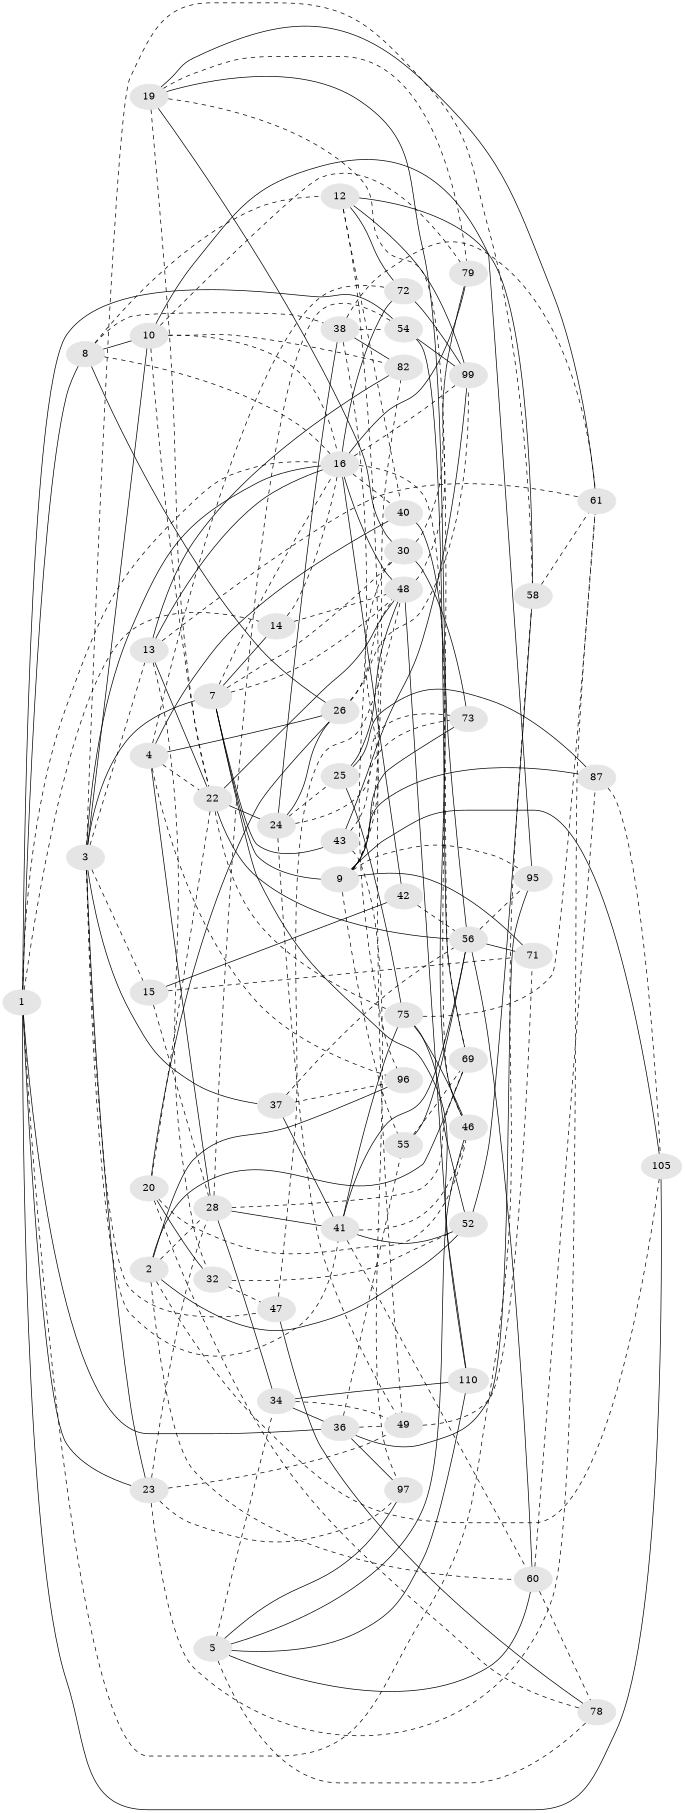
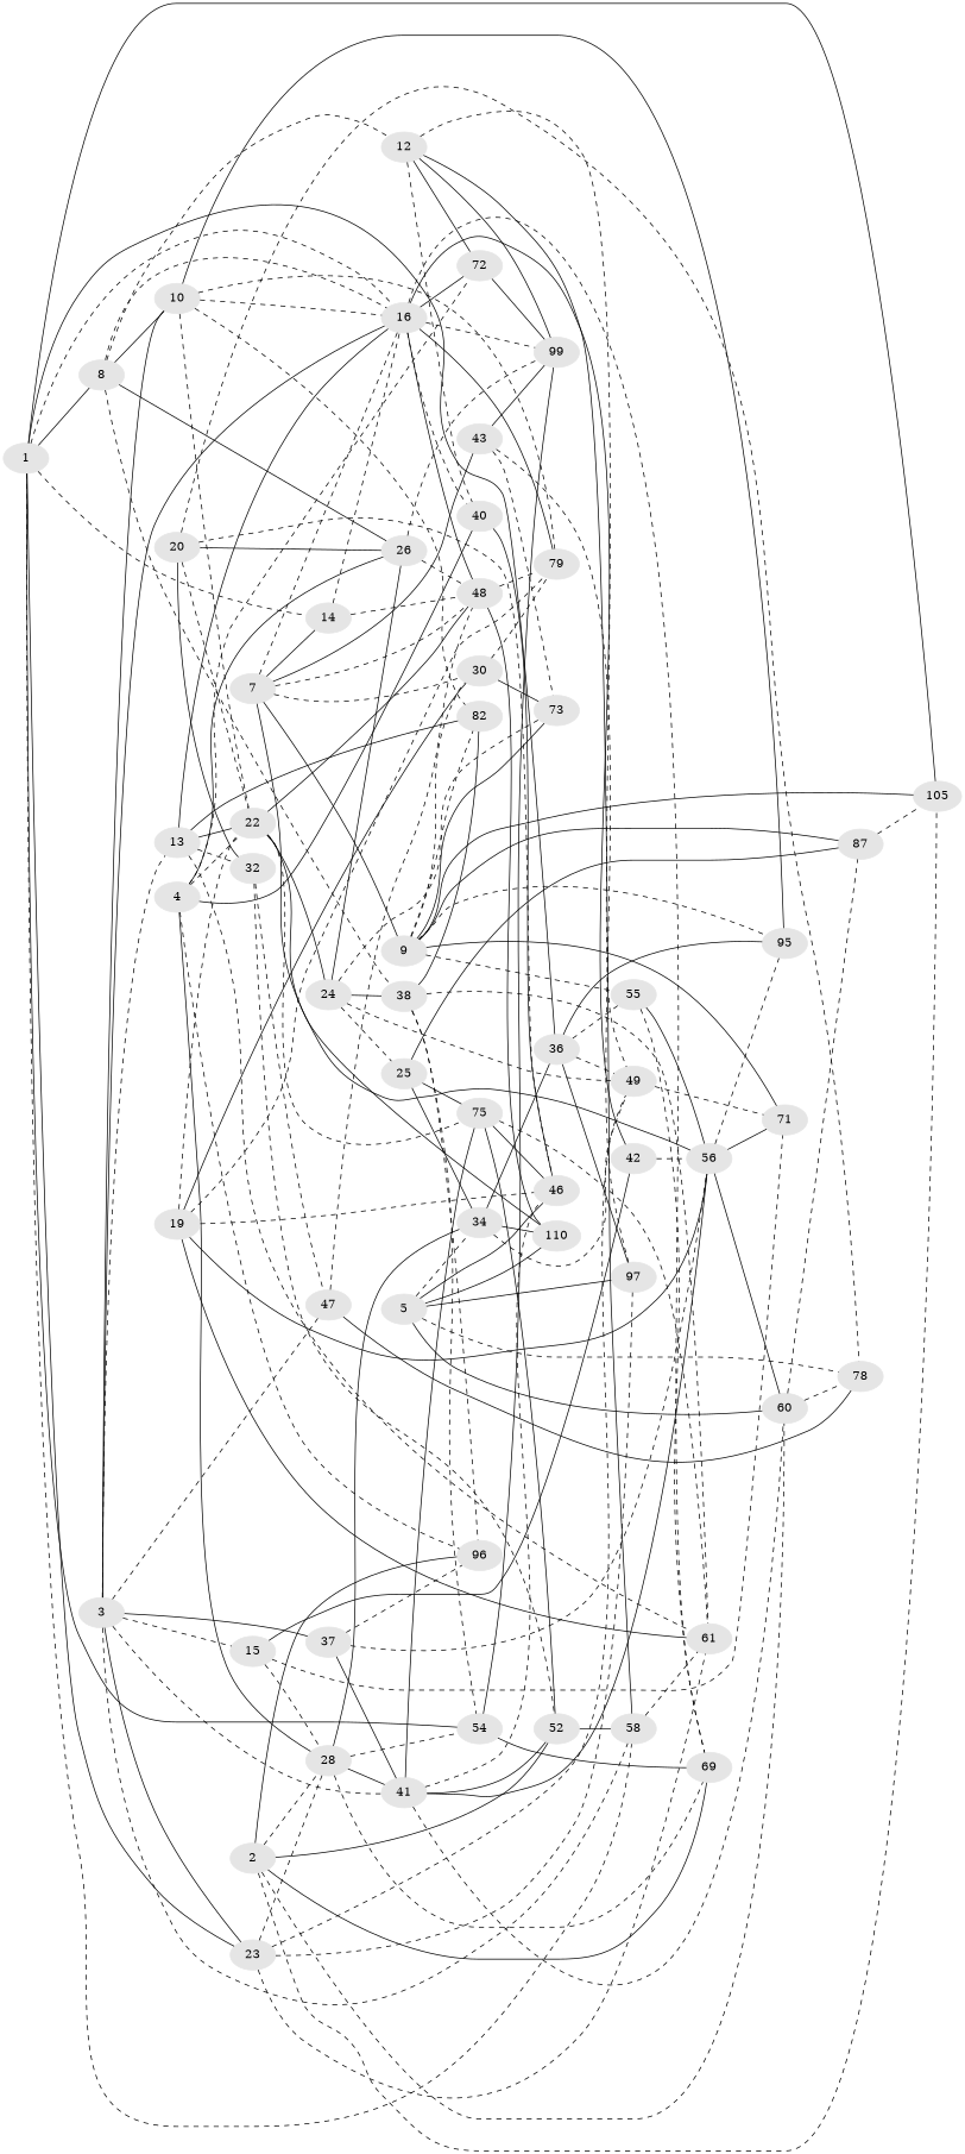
  graph {
    rankdir=LR
    node [color=gray90 style=filled]
    edge [style=dashed]
    1 [super="+44+33"]
    8 [super="+111"]
    14
    16 [super="+29+77+21+84"]
    23 [super="+101"]
    36 [super="+70"]
    54 [super="+113"]
    58 [super="+88"]
    105
    10 [super="+108+102"]
    26 [super="+92"]
    12 [super="+91"]
    38 [super="+62"]
    48 [super="+64+112"]
    69 [super="+80"]
    40
    72
    79 [super="+98"]
    99 [super="+107"]
    42
    28 [super="+90+94"]
    97
    49 [super="+93+74"]
    61 [super="+75"]
    55
    95
    2 [super="+67"]
    52 [super="+109"]
    60 [super="+83"]
    96
    41 [super="+68"]
    34 [super="+76"]
    78
    87
    3 [super="+31+6"]
    7 [super="+39+17"]
    13 [super="+18"]
    15
    37
    47
    110
    9 [super="+53+81"]
    30 [super="+63"]
    43
    22 [super="+65+89"]
    82
    32
    71
    56 [super="+66+57+100"]
    46 [super="+59"]
    n51 [label=75 super="+104"]
    4 [super="+11"]
    24 [super="+35"]
    5 [super="+116"]
    73
    19 [super="+50"]
    20 [super="+51"]
    25
    1 -- 8 [style=solid]
    1 -- 14
    1 -- 16
    1 -- 23 [style=solid]
    1 -- 36 [style=solid]
    1 -- 54 [style=solid]
    1 -- 58
    1 -- 105 [style=solid]
    8 -- 16
    8 -- 10 [style=solid]
    8 -- 26 [style=solid]
    8 -- 12
    8 -- 38
    14 -- 16
    14 -- 48
    16 -- 48 [style=solid]
    16 -- 69
    16 -- 40
    16 -- 72 [style=solid]
    16 -- 79 [style=solid]
    16 -- 99
    16 -- 42 [style=solid]
    23 -- 28
    23 -- 97
    23 -- 49
    23 -- 61
    36 -- 97 [style=solid]
    36 -- 49
    36 -- 55
    36 -- 95 [style=solid]
    54 -- 69 [style=solid weight=2]
    54 -- 99 [style=solid]
    58 -- 61
    10 -- 16
    10 -- 79 [weight=2]
    10 -- 95 [style=solid]
    10 -- 22
    10 -- 82
    26 -- 48
    26 -- 99
    12 -- 58 [style=solid]
    12 -- 40
    12 -- 72 [style=solid]
    12 -- 99 [style=solid]
    12 -- 49
    38 -- 54
    38 -- 61
    38 -- 96
    38 -- 82 [style=solid]
    48 -- 79
    48 -- 110 [style=solid]
    40 -- 46 [style=solid]
    72 -- 99 [style=solid]
    42 -- 56 [weight=2]
    28 -- 54
    28 -- 69
    28 -- 41 [style=solid]
    28 -- 34 [style=solid]
    49 -- 71
    55 -- 69
    55 -- 56 [style=solid]
    2 -- 105
    2 -- 69 [style=solid]
    2 -- 28
    2 -- 52 [style=solid]
    2 -- 60
    2 -- 96 [style=solid]
    52 -- 58 [style=solid weight=2]
    60 -- 78
    60 -- 87
    41 -- 52 [style=solid]
    41 -- 60
    41 -- 56 [style=solid]
    41 -- 46
    41 -- n51 [style=solid]
    34 -- 36 [style=solid]
    34 -- 49
    34 -- 110 [style=solid]
    87 -- 105
    3 -- 16 [style=solid]
    3 -- 23 [style=solid]
    3 -- 58
    3 -- 10 [style=solid]
    3 -- 41
-   3 -- 7 [style=solid]
    3 -- 13
    3 -- 15
    3 -- 37 [style=solid]
    3 -- 47
    7 -- 14 [style=solid]
    7 -- 16
    7 -- 48
    7 -- 110 [style=solid]
    7 -- 9 [style=solid]
    7 -- 30
    7 -- 43 [style=solid]
    13 -- 16 [style=solid]
    13 -- 61
    13 -- 22 [style=solid]
    13 -- 82 [style=solid]
    13 -- 32
    15 -- 42 [style=solid]
    15 -- 28
    15 -- 71
    37 -- 96
    37 -- 41 [style=solid]
    37 -- 56
    47 -- 48
    47 -- 78 [style=solid]
    9 -- 105 [style=solid]
    9 -- 55
    9 -- 95
    9 -- 87 [style=solid]
    9 -- 30 [weight=2]
    9 -- 82
    9 -- 71 [style=solid]
    9 -- 73 [style=solid]
    30 -- 79
    30 -- 73 [style=solid]
    43 -- 99 [style=solid]
    43 -- 97
    43 -- 73
    22 -- 48 [style=solid]
    22 -- 56 [style=solid]
    22 -- n51
    22 -- 24 [style=solid]
    32 -- 52
    32 -- 47
    56 -- 95
    56 -- 60 [style=solid]
    56 -- 71 [style=solid]
    n51 -- 61
    n51 -- 52 [style=solid]
    n51 -- 46 [style=solid]
    4 -- 26 [style=solid]
    4 -- 40 [style=solid]
    4 -- 72
    4 -- 28 [style=solid]
    4 -- 96
    4 -- 22
    24 -- 26 [style=solid]
    24 -- 38 [style=solid]
    24 -- 49
    24 -- 73
    24 -- 25
    5 -- 97 [style=solid]
    5 -- 60 [style=solid]
    5 -- 34
    5 -- 78
    5 -- 110 [style=solid]
    5 -- 46 [style=solid]
    19 -- 79
    19 -- 61 [style=solid]
    19 -- 30 [style=solid]
    19 -- 22
    19 -- 56 [style=solid]
    19 -- 46
    20 -- 26 [style=solid]
    20 -- 78
    20 -- 22 [weight=2]
    20 -- 32 [style=solid]
    20 -- 46
-   25 -- 48 [style=solid]
+   25 -- 34 [style=solid]
    25 -- 87 [style=solid]
    25 -- n51 [style=solid]
  }
